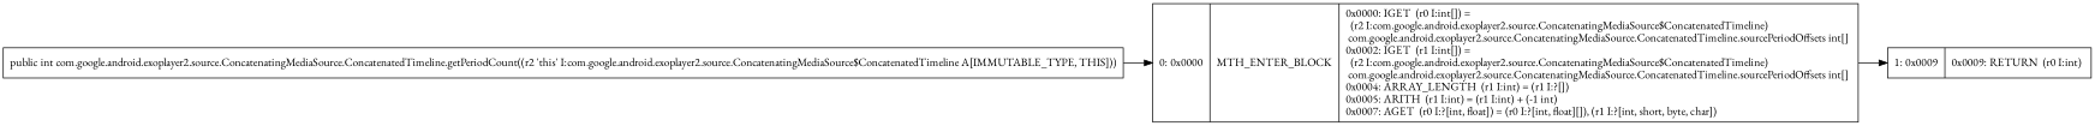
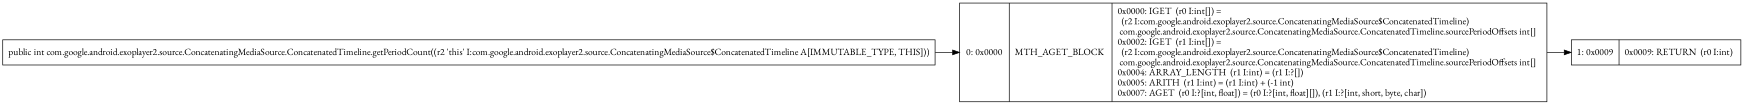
  digraph {
    rankdir=LR
    fontname="EB Garamond"
    node [shape=record fontname="EB Garamond"]
    edge [fontname="EB Garamond"]
-   n1 [label="{0\:\ 0x0000|MTH_ENTER_BLOCK\l|0x0000: IGET  (r0 I:int[]) = \l  (r2 I:com.google.android.exoplayer2.source.ConcatenatingMediaSource$ConcatenatedTimeline)\l com.google.android.exoplayer2.source.ConcatenatingMediaSource.ConcatenatedTimeline.sourcePeriodOffsets int[] \l0x0002: IGET  (r1 I:int[]) = \l  (r2 I:com.google.android.exoplayer2.source.ConcatenatingMediaSource$ConcatenatedTimeline)\l com.google.android.exoplayer2.source.ConcatenatingMediaSource.ConcatenatedTimeline.sourcePeriodOffsets int[] \l0x0004: ARRAY_LENGTH  (r1 I:int) = (r1 I:?[]) \l0x0005: ARITH  (r1 I:int) = (r1 I:int) + (\-1 int) \l0x0007: AGET  (r0 I:?[int, float]) = (r0 I:?[int, float][]), (r1 I:?[int, short, byte, char]) \l}"]
+   n1 [label="{0\:\ 0x0000|MTH_AGET_BLOCK\l|0x0000: IGET  (r0 I:int[]) = \l  (r2 I:com.google.android.exoplayer2.source.ConcatenatingMediaSource$ConcatenatedTimeline)\l com.google.android.exoplayer2.source.ConcatenatingMediaSource.ConcatenatedTimeline.sourcePeriodOffsets int[] \l0x0002: IGET  (r1 I:int[]) = \l  (r2 I:com.google.android.exoplayer2.source.ConcatenatingMediaSource$ConcatenatedTimeline)\l com.google.android.exoplayer2.source.ConcatenatingMediaSource.ConcatenatedTimeline.sourcePeriodOffsets int[] \l0x0004: ARRAY_LENGTH  (r1 I:int) = (r1 I:?[]) \l0x0005: ARITH  (r1 I:int) = (r1 I:int) + (\-1 int) \l0x0007: AGET  (r0 I:?[int, float]) = (r0 I:?[int, float][]), (r1 I:?[int, short, byte, char]) \l}"]
    n2 [label="{1\:\ 0x0009|0x0009: RETURN  (r0 I:int) \l}"]
    n3 [label="{public int com.google.android.exoplayer2.source.ConcatenatingMediaSource.ConcatenatedTimeline.getPeriodCount((r2 'this' I:com.google.android.exoplayer2.source.ConcatenatingMediaSource$ConcatenatedTimeline A[IMMUTABLE_TYPE, THIS])) }"]
    n1 -> n2
    n3 -> n1
  }
